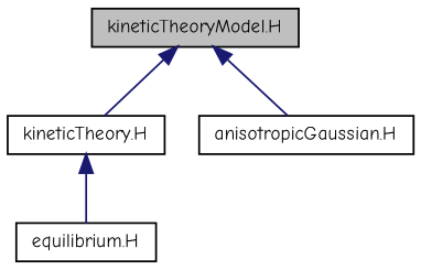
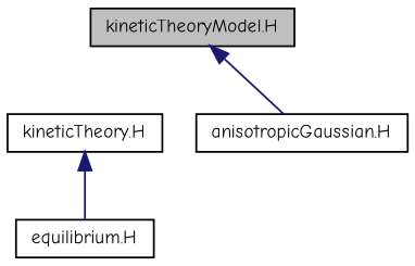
  digraph {
    fontname="Comic Neue"
    node [color=black fontname="Comic Neue" fontsize=10 shape=record]
    edge [color=midnightblue dir=back fontname="Comic Neue" fontsize=10 labelfontname=Helvetica labelfontsize=10 style=solid]
    n1 [fillcolor=grey75 fontcolor=black height=0.2 label="kineticTheoryModel.H" style=filled width=0.4]
    n2 [height=0.2 label="kineticTheory.H" width=0.4]
    n3 [height=0.2 label="anisotropicGaussian.H" width=0.4]
    n4 [height=0.2 label="equilibrium.H" width=0.4]
-   n1 -> n2
    n1 -> n3
    n2 -> n4
  }
